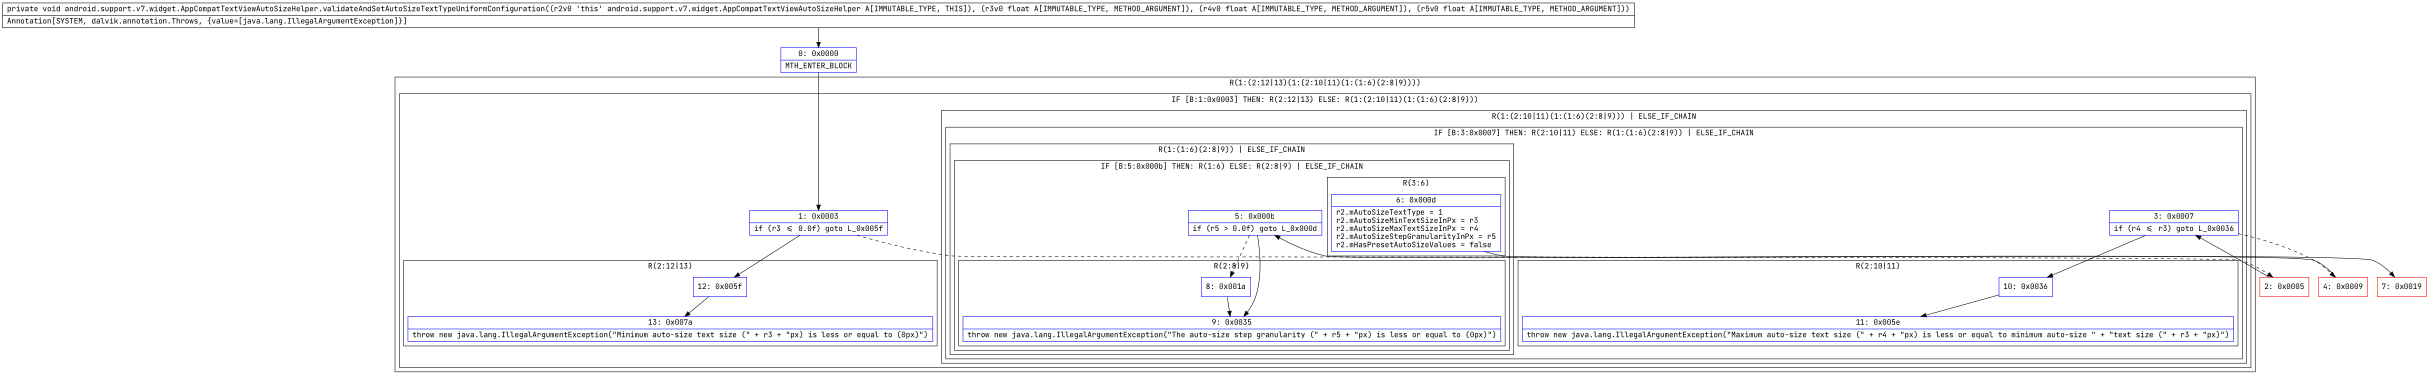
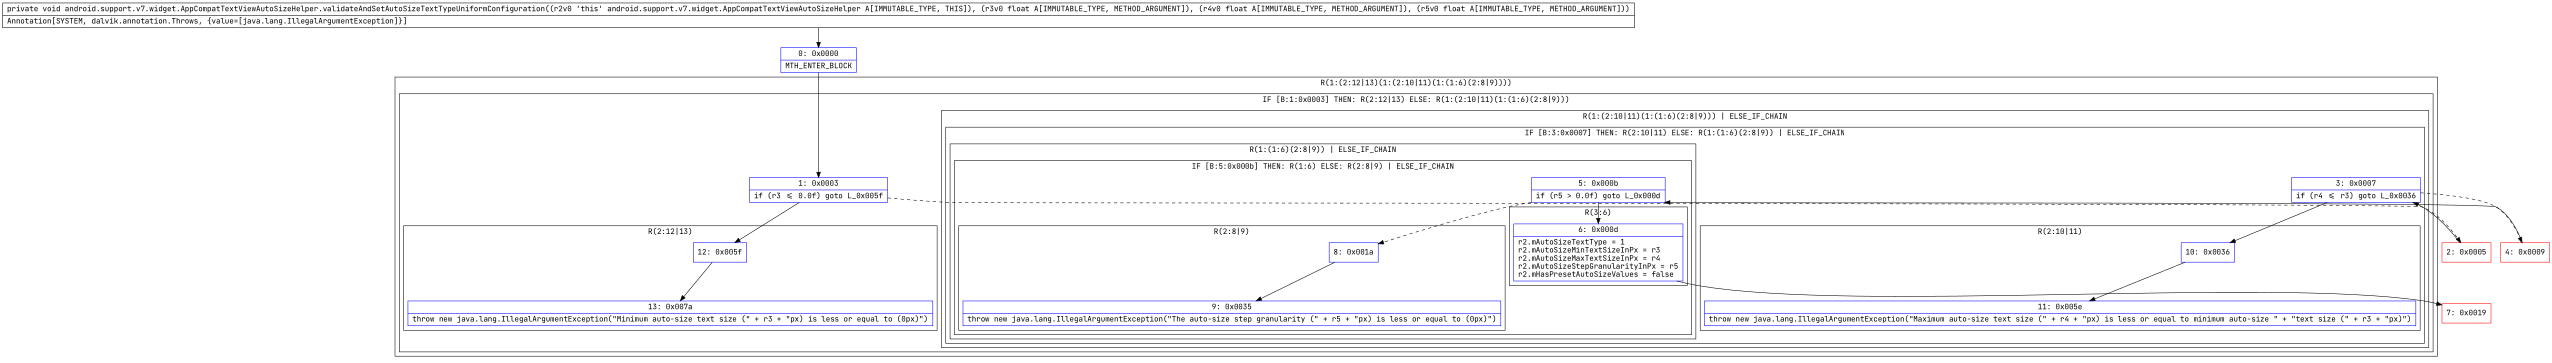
  digraph {
    fontname="JetBrains Mono"
    node [color=blue fontname="JetBrains Mono" shape=record]
    edge [fontname="JetBrains Mono"]
    n1 [label="{12\:\ 0x005f}"]
    n2 [label="{13\:\ 0x007a|throw new java.lang.IllegalArgumentException(\"Minimum auto\-size text size (\" + r3 + \"px) is less or equal to (0px)\")\l}"]
    n3 [label="{10\:\ 0x0036}"]
    n4 [label="{11\:\ 0x005e|throw new java.lang.IllegalArgumentException(\"Maximum auto\-size text size (\" + r4 + \"px) is less or equal to minimum auto\-size \" + \"text size (\" + r3 + \"px)\")\l}"]
    n5 [label="{6\:\ 0x000d|r2.mAutoSizeTextType = 1\lr2.mAutoSizeMinTextSizeInPx = r3\lr2.mAutoSizeMaxTextSizeInPx = r4\lr2.mAutoSizeStepGranularityInPx = r5\lr2.mHasPresetAutoSizeValues = false\l}"]
    n6 [label="{8\:\ 0x001a}"]
    n7 [label="{9\:\ 0x0035|throw new java.lang.IllegalArgumentException(\"The auto\-size step granularity (\" + r5 + \"px) is less or equal to (0px)\")\l}"]
    n8 [label="{5\:\ 0x000b|if (r5 \> 0.0f) goto L_0x000d\l}"]
    n9 [label="{3\:\ 0x0007|if (r4 \<= r3) goto L_0x0036\l}"]
    n10 [label="{1\:\ 0x0003|if (r3 \<= 0.0f) goto L_0x005f\l}"]
    n11 [color=red label="{7\:\ 0x0019}"]
    n12 [color=red label="{4\:\ 0x0009}"]
    n13 [color=red label="{2\:\ 0x0005}"]
    n14 [label="{0\:\ 0x0000|MTH_ENTER_BLOCK\l}"]
    n15 [label="{private void android.support.v7.widget.AppCompatTextViewAutoSizeHelper.validateAndSetAutoSizeTextTypeUniformConfiguration((r2v0 'this' android.support.v7.widget.AppCompatTextViewAutoSizeHelper A[IMMUTABLE_TYPE, THIS]), (r3v0 float A[IMMUTABLE_TYPE, METHOD_ARGUMENT]), (r4v0 float A[IMMUTABLE_TYPE, METHOD_ARGUMENT]), (r5v0 float A[IMMUTABLE_TYPE, METHOD_ARGUMENT]))  | Annotation[SYSTEM, dalvik.annotation.Throws, \{value=[java.lang.IllegalArgumentException]\}]\l}" color=""]
    subgraph cluster_1 {
      label="R(1:(2:12|13)(1:(2:10|11)(1:(1:6)(2:8|9))))"
      subgraph cluster_2 {
        label="IF [B:1:0x0003] THEN: R(2:12|13) ELSE: R(1:(2:10|11)(1:(1:6)(2:8|9)))"
        n10
        subgraph cluster_3 {
          label="R(2:12|13)"
          n1
          n2
        }
        subgraph cluster_4 {
          label="R(1:(2:10|11)(1:(1:6)(2:8|9))) | ELSE_IF_CHAIN\l"
          subgraph cluster_5 {
            label="IF [B:3:0x0007] THEN: R(2:10|11) ELSE: R(1:(1:6)(2:8|9)) | ELSE_IF_CHAIN\l"
            n9
            subgraph cluster_6 {
              label="R(2:10|11)"
              n3
              n4
            }
            subgraph cluster_7 {
              label="R(1:(1:6)(2:8|9)) | ELSE_IF_CHAIN\l"
              subgraph cluster_8 {
                label="IF [B:5:0x000b] THEN: R(1:6) ELSE: R(2:8|9) | ELSE_IF_CHAIN\l"
                n8
                subgraph cluster_9 {
                  label="R(3:6)"
                  n5
                }
                subgraph cluster_10 {
                  label="R(2:8|9)"
                  n6
                  n7
                }
              }
            }
          }
        }
      }
    }
    n1 -> n2
    n3 -> n4
    n5 -> n11
    n6 -> n7
-   n8 -> n7
+   n8 -> n5
    n8 -> n6 [style=dashed]
    n9 -> n3
    n9 -> n12 [style=dashed]
    n10 -> n1
    n10 -> n13 [style=dashed]
    n12 -> n8
    n13 -> n9
    n14 -> n10
    n15 -> n14
  }
